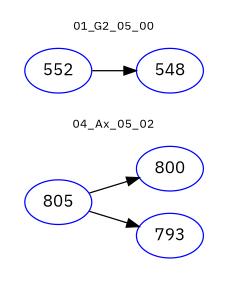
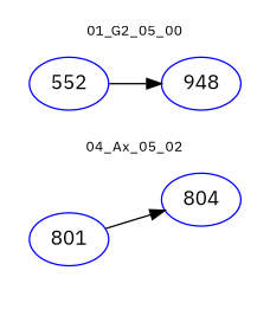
  digraph {
    fontname="IBM Plex Sans"
    rankdir=LR
    node [color=blue fontname="IBM Plex Sans"]
    edge [color=black fontname="IBM Plex Sans"]
-   n1 [label=805]
-   n2 [label=793]
-   n3 [label=800]
+   n1 [label=801]
+   n3 [label=804]
    n4 [label=552]
-   n5 [label=548]
+   n5 [label=948]
    subgraph cluster_1 {
      color=white
      fontsize=10
      label="04_Ax_05_02"
      n1
-     n2
      n3
    }
    subgraph cluster_2 {
      color=white
      fontsize=10
      label="01_G2_05_00"
      n4
      n5
    }
-   n1 -> n2
    n1 -> n3
    n4 -> n5
  }
